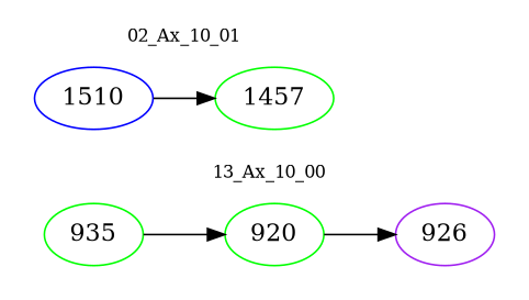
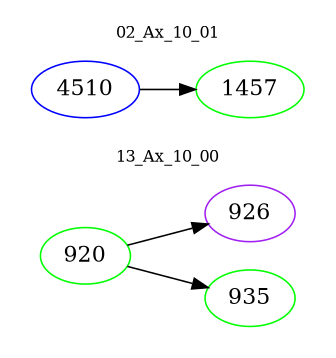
  digraph {
    rankdir=LR
    node [color=green]
    edge [color=black]
    n1 [label=920]
    n2 [label=935]
    n3 [color=purple label=926]
-   n4 [color=blue label=1510]
+   n4 [color=blue label=4510]
    n5 [label=1457]
    subgraph cluster_1 {
      color=white
      fontsize=10
      label="13_Ax_10_00"
      n1
      n2
      n3
    }
    subgraph cluster_2 {
      color=white
      fontsize=10
      label="02_Ax_10_01"
      n4
      n5
    }
-   n2 -> n1
+   n1 -> n2
    n1 -> n3
    n4 -> n5
  }
